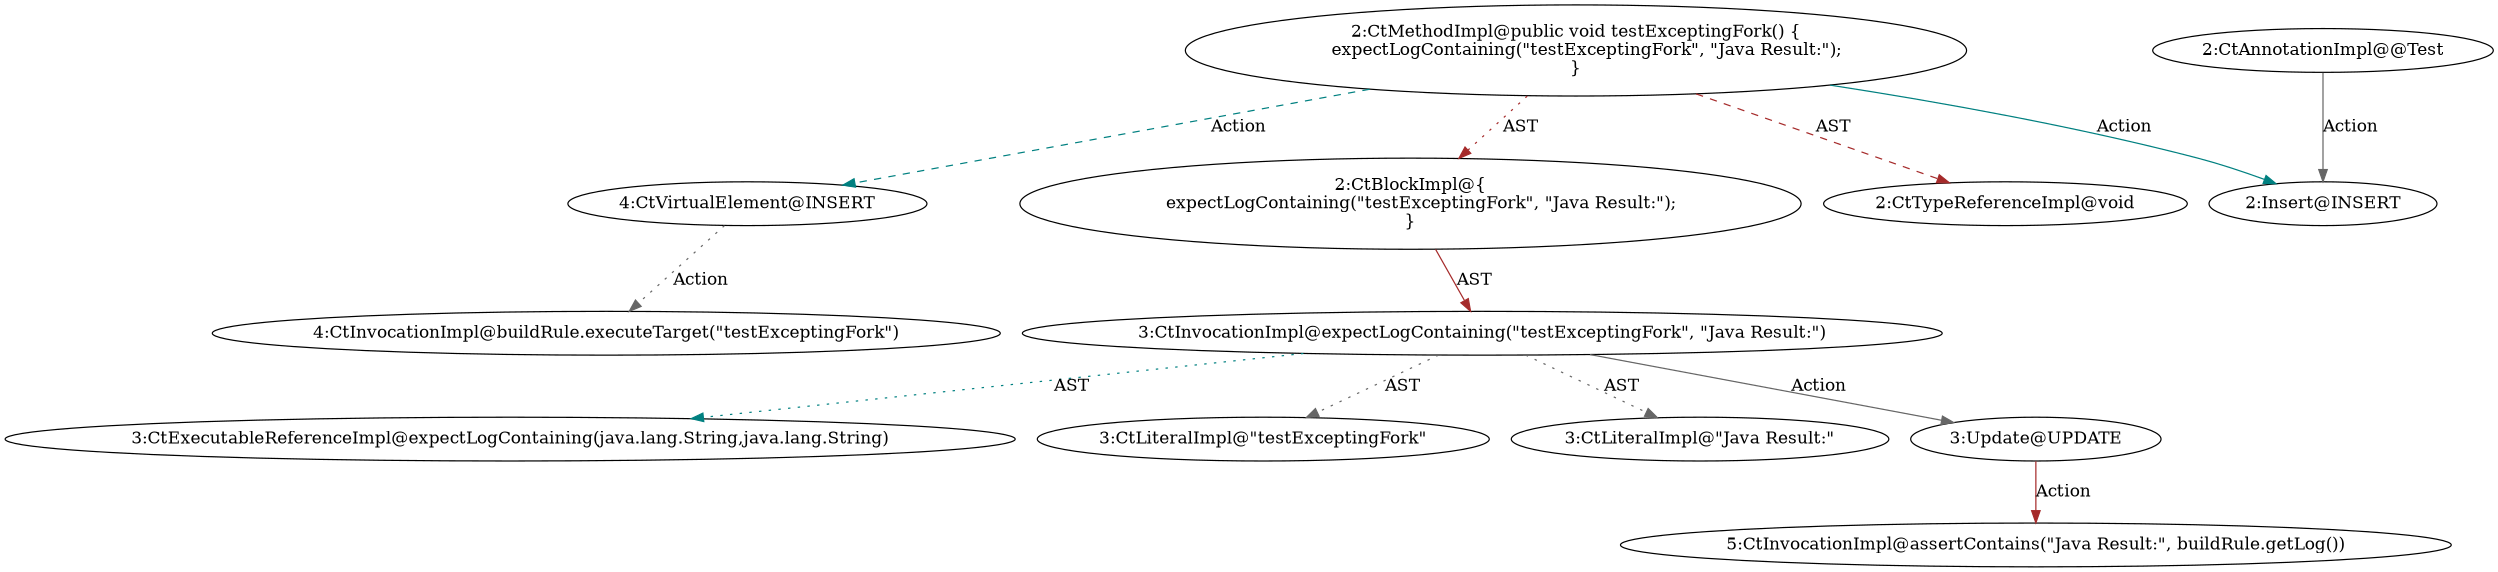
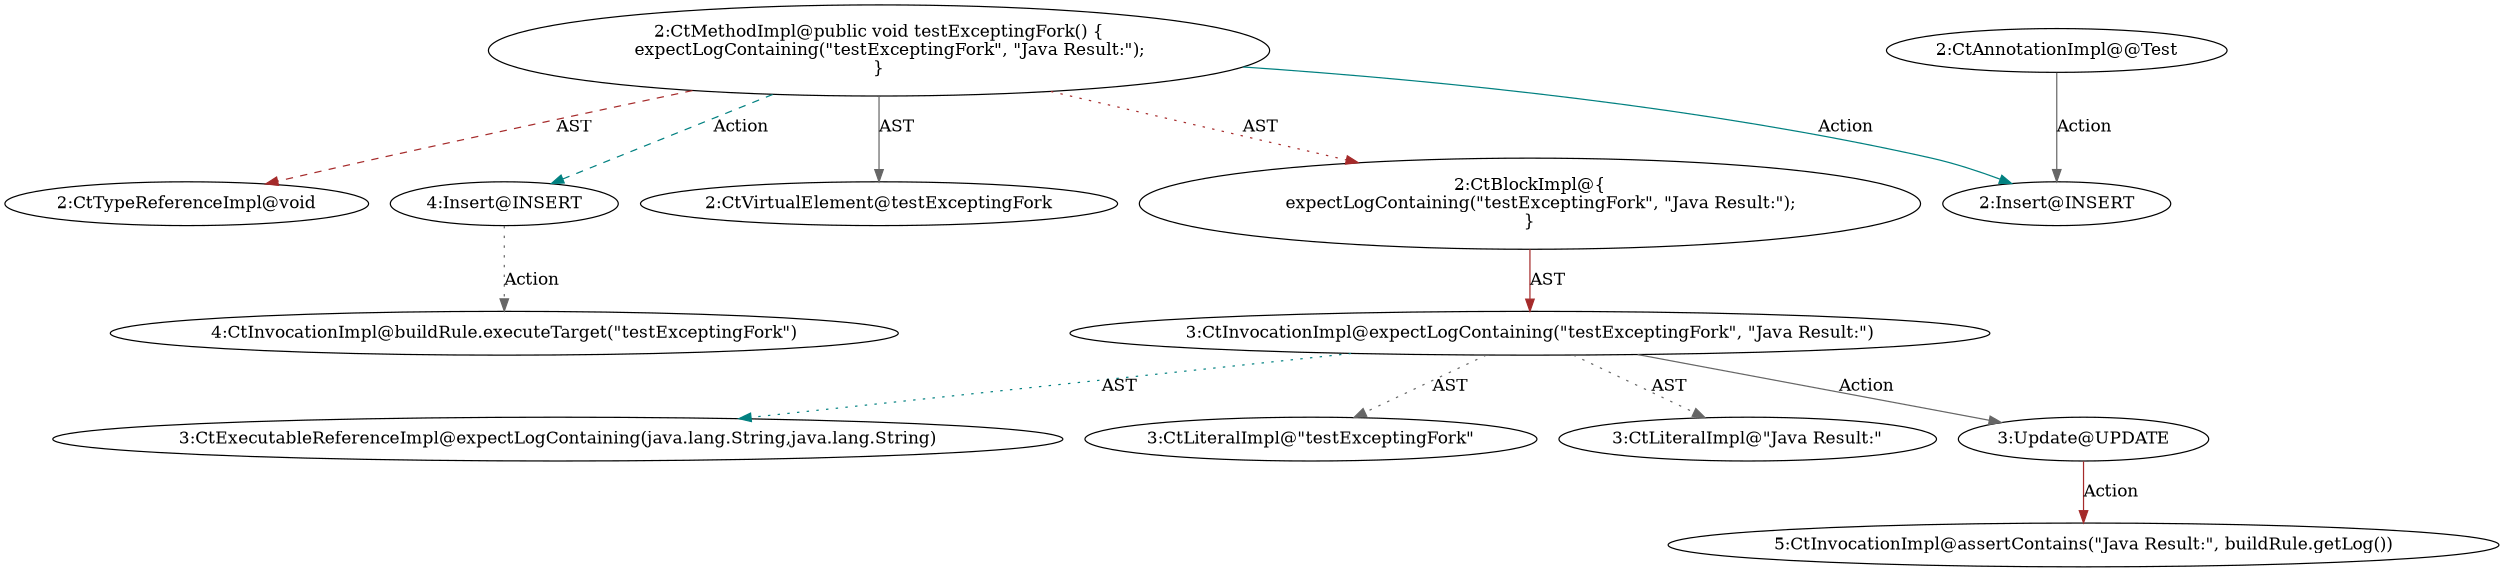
  digraph {
    node [shape=ellipse]
    edge [color=gray40 style=solid]
    n1 [label="2:CtTypeReferenceImpl@void"]
+   n2 [label="2:CtVirtualElement@testExceptingFork"]
    n3 [label="3:CtExecutableReferenceImpl@expectLogContaining(java.lang.String,java.lang.String)"]
    n4 [label="3:CtLiteralImpl@\"testExceptingFork\""]
    n5 [label="3:CtLiteralImpl@\"Java Result:\""]
    n6 [label="3:CtInvocationImpl@expectLogContaining(\"testExceptingFork\", \"Java Result:\")"]
    n7 [label="3:Update@UPDATE"]
    n8 [label="5:CtInvocationImpl@assertContains(\"Java Result:\", buildRule.getLog())"]
    n9 [label="2:CtBlockImpl@\{\n    expectLogContaining(\"testExceptingFork\", \"Java Result:\");\n\}"]
    n10 [label="2:CtMethodImpl@public void testExceptingFork() \{\n    expectLogContaining(\"testExceptingFork\", \"Java Result:\");\n\}"]
    n11 [label="2:Insert@INSERT"]
-   n12 [label="4:CtVirtualElement@INSERT"]
+   n12 [label="4:Insert@INSERT"]
    n13 [label="4:CtInvocationImpl@buildRule.executeTarget(\"testExceptingFork\")"]
    n14 [label="2:CtAnnotationImpl@@Test"]
    n6 -> n3 [color=teal label=AST style=dotted]
    n6 -> n4 [label=AST style=dotted]
    n6 -> n5 [label=AST style=dotted]
    n6 -> n7 [label=Action]
    n7 -> n8 [color=brown label=Action]
    n9 -> n6 [color=brown label=AST]
    n10 -> n1 [color=brown label=AST style=dashed]
+   n10 -> n2 [label=AST]
    n10 -> n9 [color=brown label=AST style=dotted]
    n10 -> n11 [color=teal label=Action]
    n10 -> n12 [color=teal label=Action style=dashed]
    n12 -> n13 [label=Action style=dotted]
    n14 -> n11 [label=Action]
  }
